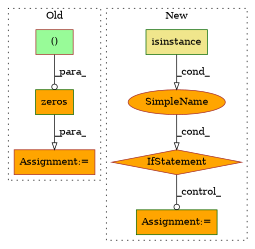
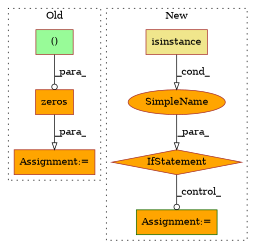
  digraph {
    node [a=32 color=brown fillcolor=orange l=1 shape=box style=filled]
    edge [arrowhead=onormal]
-   n1 [color=darkgreen l="13,1" label=zeros s="42248,42317"]
+   n1 [l="13,1" label=zeros s="42248,42317"]
    n2 [a=7 label="Assignment:=" s=42241]
    n3 [a=106 fillcolor=palegreen l=26 label="()" s=42261]
-   n4 [color=darkgreen fillcolor=khaki l="11,1" label=isinstance s="42234,42272"]
+   n4 [fillcolor=khaki l="11,1" label=isinstance s="42234,42272"]
    n5 [a=25 l="4,2" label=IfStatement s="42230,42273" shape=diamond]
    n6 [a=42 label=SimpleName shape=ellipse l=""]
    n7 [a=7 color=darkgreen label="Assignment:=" s=42388]
    subgraph cluster_1 {
      label=Old
      style=dotted
      n1
      n2
      n3
    }
    subgraph cluster_2 {
      label=New
      style=dotted
      n4
      n5
      n6
      n7
    }
    n1 -> n2 [label=_para_]
    n3 -> n1 [arrowhead=odot label=_para_]
    n4 -> n6 [label=_cond_]
    n5 -> n7 [arrowhead=odot label=_control_]
-   n6 -> n5 [label=_cond_]
+   n6 -> n5 [label=_para_]
  }
